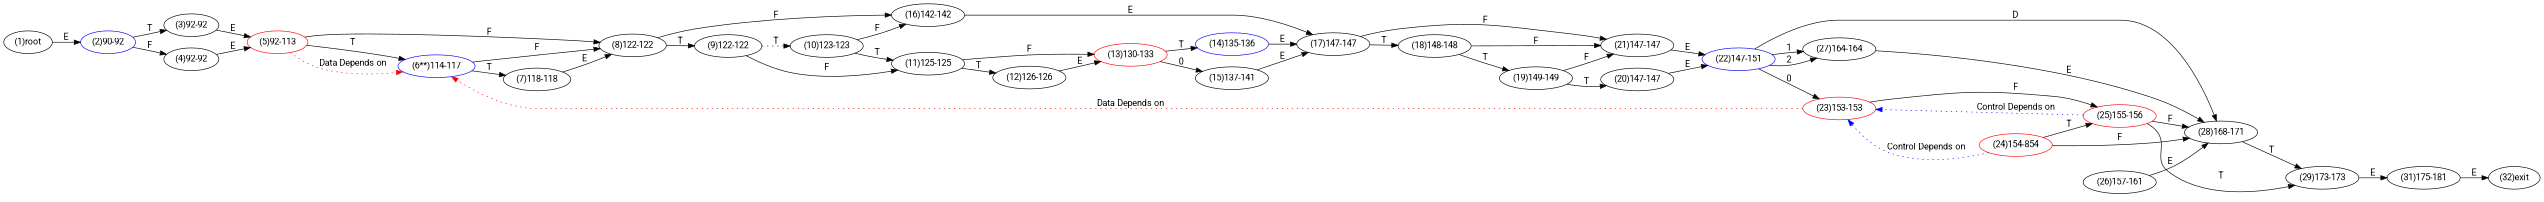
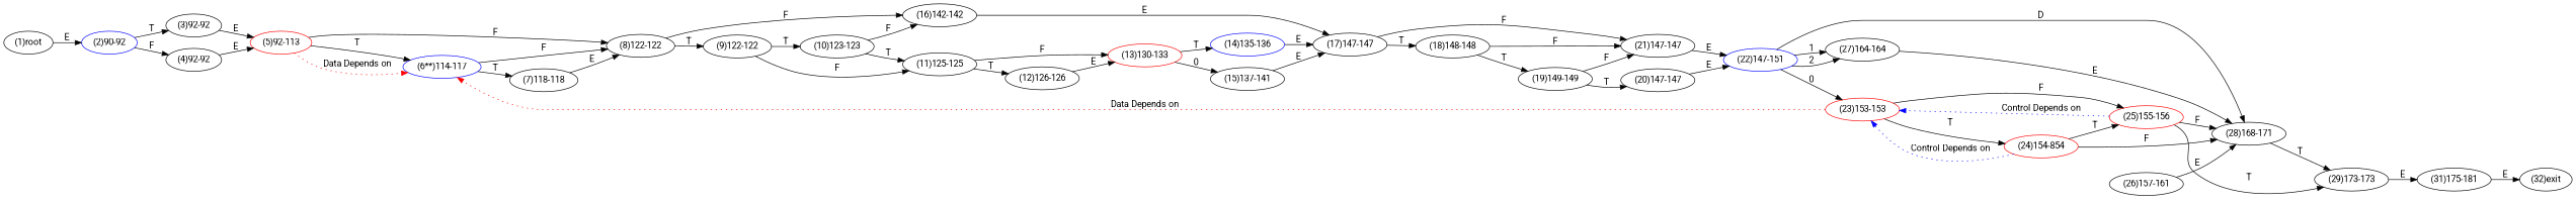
  digraph {
    fontname=Roboto
    rankdir=LR
    node [fontname=Roboto]
    edge [fontname=Roboto]
    n1 [label="(1)root"]
    n2 [color=blue label="(2)90-92"]
    n3 [label="(3)92-92"]
    n4 [label="(4)92-92"]
    n5 [color=red label="(5)92-113"]
    n6 [color=blue label="(6**)114-117"]
    n7 [label="(8)122-122"]
    n8 [label="(7)118-118"]
    n9 [label="(9)122-122"]
    n10 [label="(16)142-142"]
    n11 [label="(10)123-123"]
    n12 [label="(11)125-125"]
    n13 [label="(17)147-147"]
    n14 [label="(12)126-126"]
    n15 [color=red label="(13)130-133"]
    n16 [color=blue label="(14)135-136"]
    n17 [label="(15)137-141"]
    n18 [label="(18)148-148"]
    n19 [label="(21)147-147"]
    n20 [label="(19)149-149"]
    n21 [color=blue label="(22)147-151"]
    n22 [label="(20)147-147"]
    n23 [color=red label="(23)153-153"]
    n24 [label="(27)164-164"]
    n25 [label="(28)168-171"]
    n26 [color=red label="(25)155-156"]
    n27 [color=red label="(24)154-854"]
    n28 [label="(29)173-173"]
    n29 [label="(26)157-161"]
    n30 [label="(31)175-181"]
    n31 [label="(32)exit"]
    n1 -> n2 [label=E]
    n2 -> n3 [label=T]
    n2 -> n4 [label=F]
    n3 -> n5 [label=E]
    n4 -> n5 [label=E]
    n5 -> n6 [label=T]
    n5 -> n6 [color=red label="Data Depends on" style=dotted]
    n5 -> n7 [label=F]
    n6 -> n7 [label=F]
    n6 -> n8 [label=T]
    n7 -> n9 [label=T]
    n7 -> n10 [label=F]
    n8 -> n7 [label=E]
-   n9 -> n11 [label=T style=dotted]
+   n9 -> n11 [label=T]
    n9 -> n12 [label=F]
    n10 -> n13 [label=E]
    n11 -> n10 [label=F]
    n11 -> n12 [label=T]
    n12 -> n14 [label=T]
    n12 -> n15 [label=F]
    n13 -> n18 [label=T]
    n13 -> n19 [label=F]
    n14 -> n15 [label=E]
    n15 -> n16 [label=T]
    n15 -> n17 [label=0]
    n16 -> n13 [label=E]
    n17 -> n13 [label=E]
    n18 -> n19 [label=F]
    n18 -> n20 [label=T]
    n19 -> n21 [label=E]
    n20 -> n19 [label=F]
    n20 -> n22 [label=T]
    n21 -> n23 [label=0]
    n21 -> n24 [label=1]
    n21 -> n24 [label=2]
    n21 -> n25 [label=D]
    n22 -> n21 [label=E]
    n23 -> n6 [color=red label="Data Depends on" style=dotted]
    n23 -> n26 [label=F]
+   n23 -> n27 [label=T]
    n24 -> n25 [label=E]
    n25 -> n28 [label=T]
    n26 -> n23 [color=blue label="Control Depends on" style=dotted]
    n26 -> n25 [label=F]
    n26 -> n28 [label=T]
    n27 -> n23 [color=blue label="Control Depends on" style=dotted]
    n27 -> n25 [label=F]
    n27 -> n26 [label=T]
    n28 -> n30 [label=E]
    n29 -> n25 [label=E]
    n30 -> n31 [label=E]
  }
